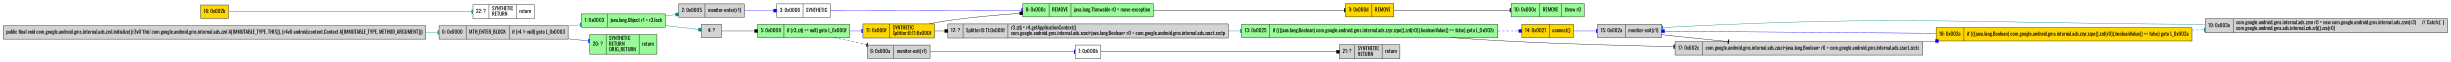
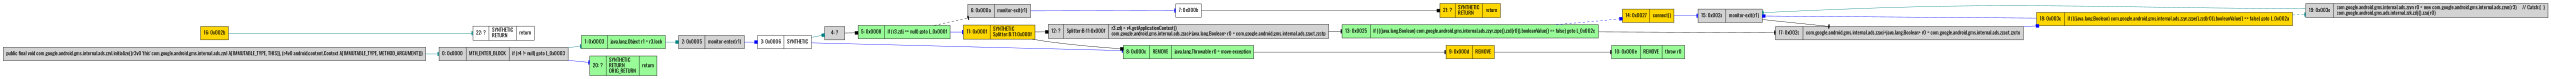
  digraph {
    fontname=Oswald
    rankdir=LR
    node [fillcolor=lightgrey fontname=Oswald shape=record style=filled]
    edge [arrowhead=tee color=blue fontname=Oswald]
    n1 [label="{0\:\ 0x0000|MTH_ENTER_BLOCK\l|if (r4 != null) goto L_0x0003\l}"]
    n2 [fillcolor=palegreen label="{1\:\ 0x0003|java.lang.Object r1 = r3.lock\l}"]
    n3 [fillcolor=palegreen label="{20\:\ ?|SYNTHETIC\lRETURN\lORIG_RETURN\l|return\l}"]
    n4 [label="{2\:\ 0x0005|monitor\-enter(r1)\l}"]
    n5 [fillcolor=white label="{3\:\ 0x0006|SYNTHETIC\l}"]
    n6 [label="{4\:\ ?}"]
    n7 [fillcolor=palegreen label="{8\:\ 0x000c|REMOVE\l|java.lang.Throwable r0 = move\-exception\l}"]
    n8 [fillcolor=palegreen label="{5\:\ 0x0008|if (r3.zzlj == null) goto L_0x000f\l}"]
    n9 [fillcolor=gold label="{9\:\ 0x000d|REMOVE\l}"]
    n10 [label="{6\:\ 0x000a|monitor\-exit(r1)\l}"]
    n11 [fillcolor=gold label="{11\:\ 0x000f|SYNTHETIC\lSplitter:B:11:0x000f\l}"]
    n12 [fillcolor=white label="{7\:\ 0x000b}"]
    n13 [label="{12\:\ ?|Splitter:B:11:0x000f\l|r3.zzlj = r4.getApplicationContext()\lcom.google.android.gms.internal.ads.zzaci\<java.lang.Boolean\> r0 = com.google.android.gms.internal.ads.zzact.zzctp\l}"]
-   n14 [label="{21\:\ ?|SYNTHETIC\lRETURN\l|return\l}"]
+   n14 [fillcolor=gold label="{21\:\ ?|SYNTHETIC\lRETURN\l|return\l}"]
    n15 [fillcolor=palegreen label="{10\:\ 0x000e|REMOVE\l|throw r0\l}"]
    n16 [fillcolor=palegreen label="{13\:\ 0x0025|if (((java.lang.Boolean) com.google.android.gms.internal.ads.zzyr.zzpe().zzd(r0)).booleanValue() == false) goto L_0x002c\l}"]
    n17 [fillcolor=gold label="{14\:\ 0x0027|connect()\l}"]
    n18 [label="{17\:\ 0x002c|com.google.android.gms.internal.ads.zzaci\<java.lang.Boolean\> r0 = com.google.android.gms.internal.ads.zzact.zzcto\l}"]
    n19 [label="{15\:\ 0x002a|monitor\-exit(r1)\l}"]
    n20 [fillcolor=gold label="{18\:\ 0x003c|if (((java.lang.Boolean) com.google.android.gms.internal.ads.zzyr.zzpe().zzd(r0)).booleanValue() == false) goto L_0x002a\l}"]
    n21 [fillcolor=gold label="{16\:\ 0x002b}"]
    n22 [fillcolor=white label="{22\:\ ?|SYNTHETIC\lRETURN\l|return\l}"]
    n23 [label="{19\:\ 0x003e|com.google.android.gms.internal.ads.zzvn r0 = new com.google.android.gms.internal.ads.zzvn(r3)     \/\/ Catch:\{  \}\lcom.google.android.gms.ads.internal.zzk.zzlj().zza(r0)\l}"]
    n24 [label="{public final void com.google.android.gms.internal.ads.zzvl.initialize((r3v0 'this' com.google.android.gms.internal.ads.zzvl A[IMMUTABLE_TYPE, THIS]), (r4v0 android.content.Context A[IMMUTABLE_TYPE, METHOD_ARGUMENT])) }"]
    n1 -> n2 [color=teal]
    n1 -> n3 [style=solid]
    n2 -> n4 [arrowhead=box color=teal]
    n4 -> n5 [arrowhead=box]
-   n2 -> n6 [arrowhead=box color=teal]
+   n5 -> n6 [arrowhead=box color=teal]
    n5 -> n7
    n6 -> n8 [arrowhead=box color=black]
    n7 -> n9 [color=black]
    n8 -> n10 [color=black style=dashed]
    n8 -> n11
    n9 -> n15 [color=black]
    n10 -> n12
    n11 -> n7 [arrowhead=box color=black]
    n11 -> n13 [arrowhead=box color=black]
    n12 -> n14 [arrowhead=box color=black]
-   n13 -> n16 [color=teal]
+   n13 -> n16 [color=black]
    n16 -> n17 [arrowhead=box style=dashed]
    n16 -> n18 [color=black]
    n17 -> n19
    n18 -> n20 [arrowhead=box]
    n19 -> n18 [color=black]
    n20 -> n19 [arrowhead=box]
    n20 -> n23 [color=teal style=dashed]
    n21 -> n22 [color=teal]
    n23 -> n19 [color=teal]
    n24 -> n1 [color=teal]
  }
